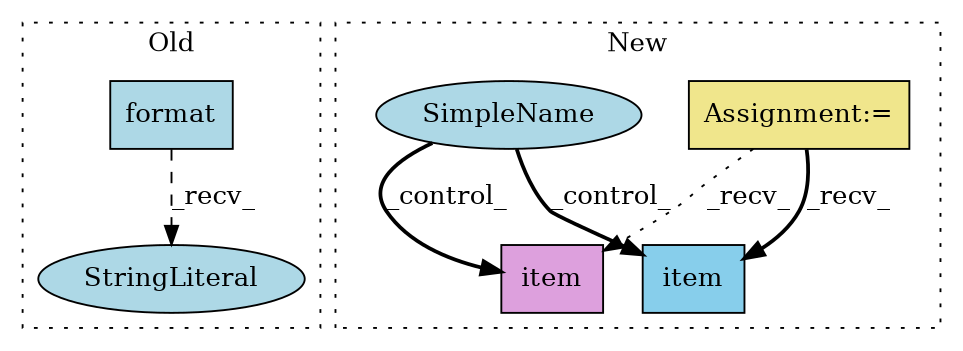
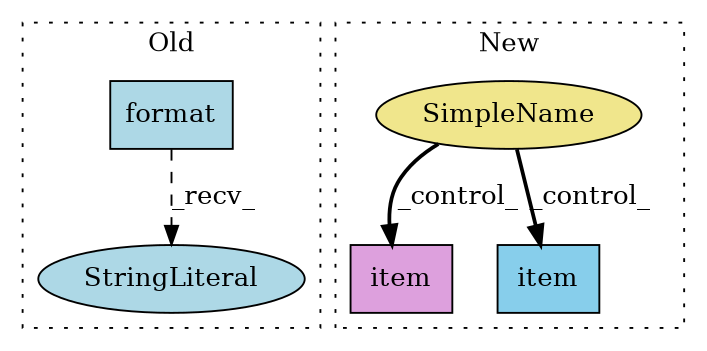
  digraph {
    node [a=32 fillcolor=lightblue l=6 shape=box style=filled]
    edge [style=bold]
    n1 [l="7,1" label=format s="4496,4513"]
    n2 [a=45 l=27 label=StringLiteral s=4468 shape=ellipse]
    n3 [fillcolor=plum label=item s=5068]
-   n4 [a=7 fillcolor=khaki l=1 label="Assignment:=" s=3709]
-   n5 [a=42 label=SimpleName shape=ellipse l=""]
+   n5 [a=42 fillcolor=khaki label=SimpleName shape=ellipse l=""]
    n6 [fillcolor=skyblue label=item s=5011]
    subgraph cluster_1 {
      label=Old
      style=dotted
      n1
      n2
    }
    subgraph cluster_2 {
      label=New
      style=dotted
      n3
-     n4
      n5
      n6
    }
    n1 -> n2 [label=_recv_ style=dashed]
-   n4 -> n3 [label=_recv_ style=dotted]
-   n4 -> n6 [label=_recv_]
    n5 -> n3 [label=_control_]
    n5 -> n6 [label=_control_]
  }
